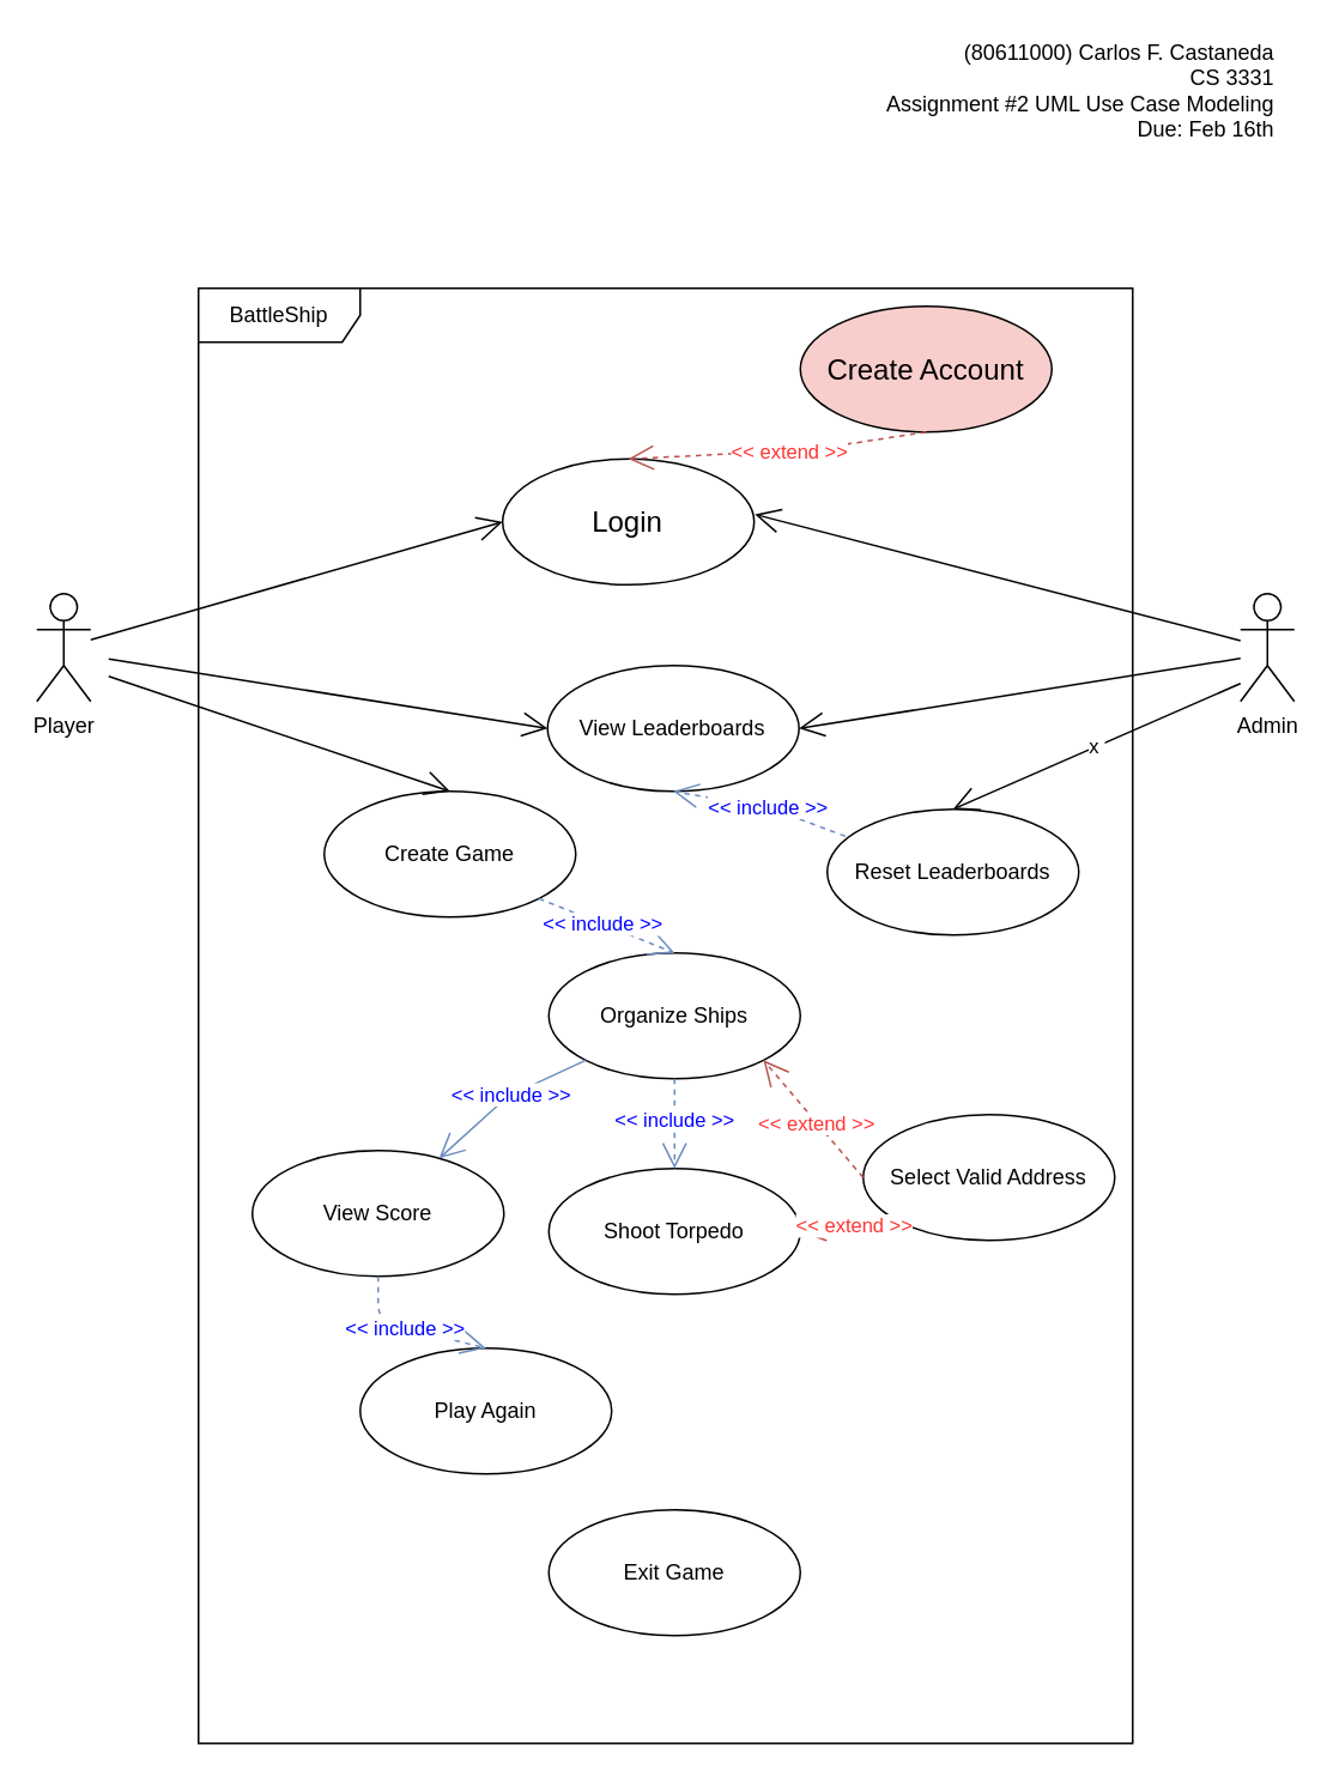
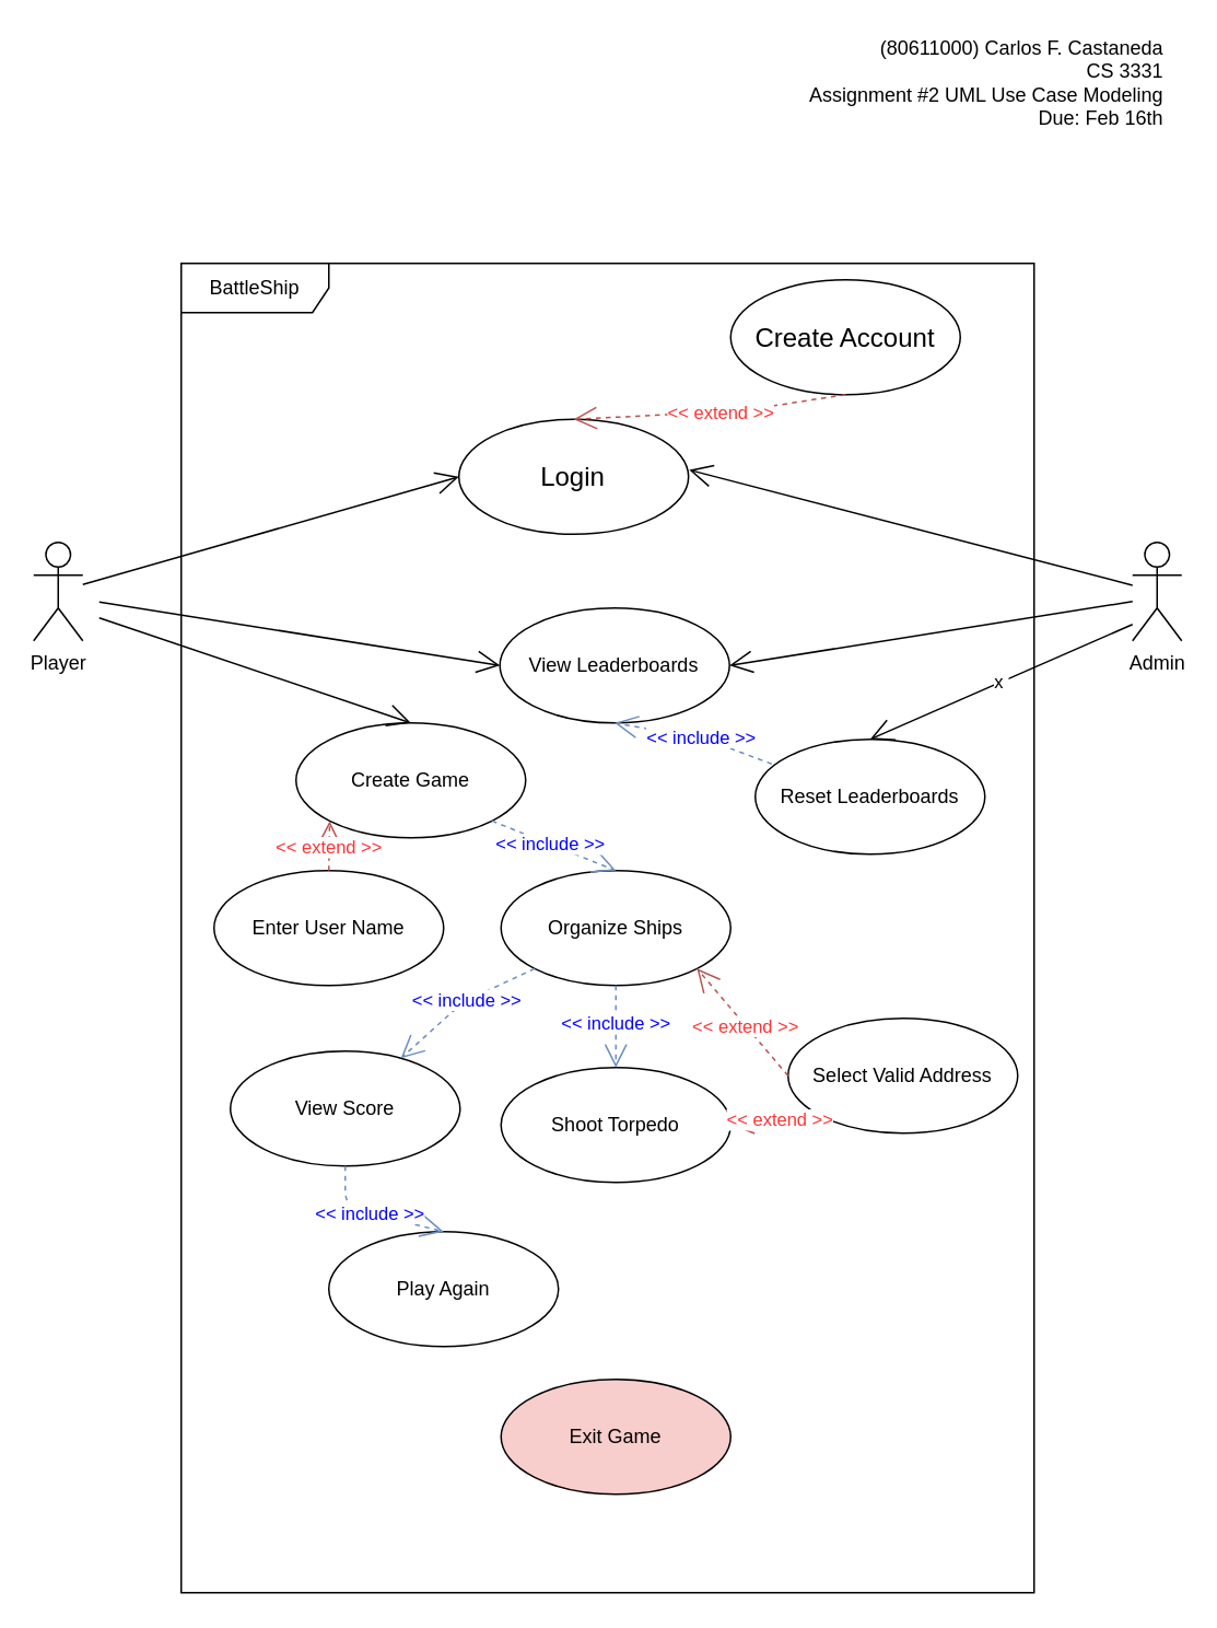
  <mxCell id="0" />
  <mxCell id="1" parent="0" />
  <mxCell id="2" value="Player" style="shape=umlActor;verticalLabelPosition=bottom;labelBackgroundColor=#ffffff;verticalAlign=top;html=1;" parent="1" vertex="1"><mxGeometry x="20" y="330" width="30" height="60" as="geometry" /></mxCell>
  <mxCell id="3" value="Admin" style="shape=umlActor;verticalLabelPosition=bottom;labelBackgroundColor=#ffffff;verticalAlign=top;html=1;" parent="1" vertex="1"><mxGeometry x="690" y="330" width="30" height="60" as="geometry" /></mxCell>
  <mxCell id="4" value="BattleShip" style="shape=umlFrame;whiteSpace=wrap;html=1;width=90;height=30;" parent="1" vertex="1"><mxGeometry x="110" y="160" width="520" height="810" as="geometry" /></mxCell>
  <mxCell id="5" value="&lt;font style=&quot;font-size: 16px&quot;&gt;Login&lt;/font&gt;" style="ellipse;whiteSpace=wrap;html=1;" parent="1" vertex="1"><mxGeometry x="279.29" y="255" width="140" height="70" as="geometry" /></mxCell>
  <mxCell id="6" value="" style="endArrow=open;endFill=1;endSize=12;html=1;entryX=0;entryY=0.5;entryDx=0;entryDy=0;" parent="1" source="2" target="5" edge="1"><mxGeometry width="160" relative="1" as="geometry"><mxPoint x="20" y="980" as="sourcePoint" /><mxPoint x="180" y="980" as="targetPoint" /></mxGeometry></mxCell>
  <mxCell id="7" value="" style="endArrow=open;endFill=1;endSize=12;html=1;entryX=1.003;entryY=0.441;entryDx=0;entryDy=0;entryPerimeter=0;" parent="1" source="3" target="5" edge="1"><mxGeometry width="160" relative="1" as="geometry"><mxPoint x="670" y="360" as="sourcePoint" /><mxPoint x="180" y="980" as="targetPoint" /></mxGeometry></mxCell>
  <mxCell id="8" value="Create Game" style="ellipse;whiteSpace=wrap;html=1;" parent="1" vertex="1"><mxGeometry x="180" y="440" width="140" height="70" as="geometry" /></mxCell>
- <mxCell id="9" value="&lt;font style=&quot;font-size: 16px&quot;&gt;Create Account&lt;/font&gt;" style="ellipse;whiteSpace=wrap;html=1;fillColor=#f8cecc;" parent="1" vertex="1"><mxGeometry x="445" y="170" width="140" height="70" as="geometry" /></mxCell>
- <mxCell id="10" value="Exit Game" style="ellipse;whiteSpace=wrap;html=1;" parent="1" vertex="1"><mxGeometry x="305" y="840" width="140" height="70" as="geometry" /></mxCell>
+ <mxCell id="9" value="&lt;font style=&quot;font-size: 16px&quot;&gt;Create Account&lt;/font&gt;" style="ellipse;whiteSpace=wrap;html=1;" parent="1" vertex="1"><mxGeometry x="445" y="170" width="140" height="70" as="geometry" /></mxCell>
+ <mxCell id="10" value="Exit Game" style="ellipse;whiteSpace=wrap;html=1;fillColor=#f8cecc;" parent="1" vertex="1"><mxGeometry x="305" y="840" width="140" height="70" as="geometry" /></mxCell>
  <mxCell id="11" value="Play Again" style="ellipse;whiteSpace=wrap;html=1;" parent="1" vertex="1"><mxGeometry x="200" y="750" width="140" height="70" as="geometry" /></mxCell>
+ <mxCell id="12" value="Enter User Name" style="ellipse;whiteSpace=wrap;html=1;" parent="1" vertex="1"><mxGeometry x="130" y="530" width="140" height="70" as="geometry" /></mxCell>
  <mxCell id="13" value="Organize Ships" style="ellipse;whiteSpace=wrap;html=1;" parent="1" vertex="1"><mxGeometry x="305" y="530" width="140" height="70" as="geometry" /></mxCell>
  <mxCell id="14" value="Shoot Torpedo" style="ellipse;whiteSpace=wrap;html=1;" parent="1" vertex="1"><mxGeometry x="305" y="650" width="140" height="70" as="geometry" /></mxCell>
  <mxCell id="15" value="View Leaderboards" style="ellipse;whiteSpace=wrap;html=1;" parent="1" vertex="1"><mxGeometry x="304.29" y="370" width="140" height="70" as="geometry" /></mxCell>
  <mxCell id="16" value="Reset Leaderboards" style="ellipse;whiteSpace=wrap;html=1;" parent="1" vertex="1"><mxGeometry x="460" y="450" width="140" height="70" as="geometry" /></mxCell>
  <mxCell id="17" value="Select Valid Address" style="ellipse;whiteSpace=wrap;html=1;" parent="1" vertex="1"><mxGeometry x="480" y="620" width="140" height="70" as="geometry" /></mxCell>
  <mxCell id="18" value="View Score" style="ellipse;whiteSpace=wrap;html=1;" parent="1" vertex="1"><mxGeometry x="140" y="640" width="140" height="70" as="geometry" /></mxCell>
  <mxCell id="19" value="" style="endArrow=open;endFill=1;endSize=12;html=1;entryX=0;entryY=0.5;entryDx=0;entryDy=0;" parent="1" target="15" edge="1"><mxGeometry width="160" relative="1" as="geometry"><mxPoint x="60" y="366.379" as="sourcePoint" /><mxPoint x="314.29" y="305" as="targetPoint" /></mxGeometry></mxCell>
  <mxCell id="20" value="&lt;font color=&quot;#ff3333&quot;&gt;&amp;lt;&amp;lt; extend &amp;gt;&amp;gt;&lt;/font&gt;" style="endArrow=open;endSize=12;dashed=1;html=1;exitX=0.5;exitY=1;exitDx=0;exitDy=0;entryX=0.5;entryY=0;entryDx=0;entryDy=0;fillColor=#f8cecc;strokeColor=#b85450;" parent="1" source="9" target="5" edge="1"><mxGeometry x="-0.075" width="160" relative="1" as="geometry"><mxPoint x="100" y="980" as="sourcePoint" /><mxPoint x="260" y="980" as="targetPoint" /><Array as="points"><mxPoint x="450" y="250" /></Array><mxPoint as="offset" /></mxGeometry></mxCell>
  <mxCell id="21" value="" style="endArrow=open;endFill=1;endSize=12;html=1;entryX=1;entryY=0.5;entryDx=0;entryDy=0;" parent="1" target="15" edge="1"><mxGeometry width="160" relative="1" as="geometry"><mxPoint x="690" y="366" as="sourcePoint" /><mxPoint x="454.71" y="300.87" as="targetPoint" /></mxGeometry></mxCell>
  <mxCell id="22" value="x&amp;nbsp;" style="endArrow=open;endFill=1;endSize=12;html=1;entryX=0.5;entryY=0;entryDx=0;entryDy=0;" parent="1" target="16" edge="1"><mxGeometry width="160" relative="1" as="geometry"><mxPoint x="690" y="380" as="sourcePoint" /><mxPoint x="454.29" y="415" as="targetPoint" /></mxGeometry></mxCell>
  <mxCell id="23" value="" style="endArrow=open;endFill=1;endSize=12;html=1;entryX=0.5;entryY=0;entryDx=0;entryDy=0;" parent="1" target="8" edge="1"><mxGeometry width="160" relative="1" as="geometry"><mxPoint x="60" y="376" as="sourcePoint" /><mxPoint x="314.29" y="415" as="targetPoint" /></mxGeometry></mxCell>
  <mxCell id="24" value="&lt;font color=&quot;#0000ff&quot; style=&quot;line-height: 120%&quot;&gt;&amp;lt;&amp;lt; include &amp;gt;&amp;gt;&lt;/font&gt;" style="endArrow=open;endSize=12;dashed=1;html=1;exitX=0.5;exitY=1;exitDx=0;exitDy=0;fillColor=#dae8fc;strokeColor=#6c8ebf;entryX=0.5;entryY=1;entryDx=0;entryDy=0;" parent="1" target="15" edge="1"><mxGeometry x="-0.075" width="160" relative="1" as="geometry"><mxPoint x="470" y="465" as="sourcePoint" /><mxPoint x="329.29" y="485" as="targetPoint" /><Array as="points"><mxPoint x="430" y="450" /></Array><mxPoint as="offset" /></mxGeometry></mxCell>
  <mxCell id="25" value="&lt;font color=&quot;#0000ff&quot; style=&quot;line-height: 120%&quot;&gt;&amp;lt;&amp;lt; include &amp;gt;&amp;gt;&lt;/font&gt;" style="endArrow=open;endSize=12;dashed=1;html=1;fillColor=#dae8fc;strokeColor=#6c8ebf;entryX=0.5;entryY=0;entryDx=0;entryDy=0;" parent="1" target="11" edge="1"><mxGeometry x="-0.075" width="160" relative="1" as="geometry"><mxPoint x="210" y="710" as="sourcePoint" /><mxPoint x="154.29" y="725" as="targetPoint" /><Array as="points"><mxPoint x="210" y="735" /></Array><mxPoint as="offset" /></mxGeometry></mxCell>
- <mxCell id="26" value="&lt;font color=&quot;#0000ff&quot; style=&quot;line-height: 120%&quot;&gt;&amp;lt;&amp;lt; include &amp;gt;&amp;gt;&lt;/font&gt;" style="endArrow=open;endSize=12;dashed=0;html=1;exitX=0;exitY=1;exitDx=0;exitDy=0;fillColor=#dae8fc;strokeColor=#6c8ebf;" parent="1" source="13" target="18" edge="1"><mxGeometry x="-0.075" width="160" relative="1" as="geometry"><mxPoint x="321.67" y="595" as="sourcePoint" /><mxPoint x="225.96" y="570" as="targetPoint" /><Array as="points"><mxPoint x="282" y="610" /></Array><mxPoint as="offset" /></mxGeometry></mxCell>
+ <mxCell id="26" value="&lt;font color=&quot;#0000ff&quot; style=&quot;line-height: 120%&quot;&gt;&amp;lt;&amp;lt; include &amp;gt;&amp;gt;&lt;/font&gt;" style="endArrow=open;endSize=12;dashed=1;html=1;exitX=0;exitY=1;exitDx=0;exitDy=0;fillColor=#dae8fc;strokeColor=#6c8ebf;" parent="1" source="13" target="18" edge="1"><mxGeometry x="-0.075" width="160" relative="1" as="geometry"><mxPoint x="321.67" y="595" as="sourcePoint" /><mxPoint x="225.96" y="570" as="targetPoint" /><Array as="points"><mxPoint x="282" y="610" /></Array><mxPoint as="offset" /></mxGeometry></mxCell>
  <mxCell id="27" value="&lt;font color=&quot;#0000ff&quot; style=&quot;line-height: 120%&quot;&gt;&amp;lt;&amp;lt; include &amp;gt;&amp;gt;&lt;/font&gt;" style="endArrow=open;endSize=12;dashed=1;html=1;exitX=0.5;exitY=1;exitDx=0;exitDy=0;fillColor=#dae8fc;strokeColor=#6c8ebf;entryX=0.5;entryY=0;entryDx=0;entryDy=0;" parent="1" source="13" target="14" edge="1"><mxGeometry x="-0.075" width="160" relative="1" as="geometry"><mxPoint x="335.503" y="599.749" as="sourcePoint" /><mxPoint x="253.795" y="654.349" as="targetPoint" /><Array as="points" /><mxPoint as="offset" /></mxGeometry></mxCell>
  <mxCell id="28" value="&lt;font color=&quot;#ff3333&quot;&gt;&amp;lt;&amp;lt; extend &amp;gt;&amp;gt;&lt;/font&gt;" style="endArrow=open;endSize=12;dashed=1;html=1;exitX=0;exitY=0.5;exitDx=0;exitDy=0;entryX=1;entryY=1;entryDx=0;entryDy=0;fillColor=#f8cecc;strokeColor=#b85450;" parent="1" source="17" target="13" edge="1"><mxGeometry x="-0.075" width="160" relative="1" as="geometry"><mxPoint x="470" y="610" as="sourcePoint" /><mxPoint x="329.29" y="630" as="targetPoint" /><Array as="points" /><mxPoint as="offset" /></mxGeometry></mxCell>
  <mxCell id="29" value="&lt;font color=&quot;#ff3333&quot;&gt;&amp;lt;&amp;lt; extend &amp;gt;&amp;gt;&lt;/font&gt;" style="endArrow=open;endSize=12;dashed=1;html=1;exitX=0;exitY=1;exitDx=0;exitDy=0;fillColor=#f8cecc;strokeColor=#b85450;entryX=1;entryY=0.5;entryDx=0;entryDy=0;" parent="1" source="17" target="14" edge="1"><mxGeometry x="-0.075" width="160" relative="1" as="geometry"><mxPoint x="480" y="635" as="sourcePoint" /><mxPoint x="434.743" y="599.625" as="targetPoint" /><Array as="points" /><mxPoint as="offset" /></mxGeometry></mxCell>
  <mxCell id="30" value="&lt;font color=&quot;#0000ff&quot; style=&quot;line-height: 120%&quot;&gt;&amp;lt;&amp;lt; include &amp;gt;&amp;gt;&lt;/font&gt;" style="endArrow=open;endSize=12;dashed=1;html=1;fillColor=#dae8fc;strokeColor=#6c8ebf;entryX=0.5;entryY=0;entryDx=0;entryDy=0;exitX=1;exitY=1;exitDx=0;exitDy=0;" parent="1" source="8" target="13" edge="1"><mxGeometry x="-0.075" width="160" relative="1" as="geometry"><mxPoint x="220" y="720" as="sourcePoint" /><mxPoint x="280" y="760" as="targetPoint" /><Array as="points" /><mxPoint as="offset" /></mxGeometry></mxCell>
+ <mxCell id="31" value="&lt;font color=&quot;#ff3333&quot;&gt;&amp;lt;&amp;lt; extend &amp;gt;&amp;gt;&lt;/font&gt;" style="endArrow=open;endSize=12;dashed=1;html=1;exitX=0.5;exitY=0;exitDx=0;exitDy=0;entryX=0;entryY=1;entryDx=0;entryDy=0;fillColor=#f8cecc;strokeColor=#b85450;" parent="1" source="12" target="8" edge="1"><mxGeometry x="-0.075" width="160" relative="1" as="geometry"><mxPoint x="480" y="635" as="sourcePoint" /><mxPoint x="434.2" y="599.896" as="targetPoint" /><Array as="points" /><mxPoint as="offset" /></mxGeometry></mxCell>
  <mxCell id="32" value="(80611000) Carlos F. Castaneda&lt;br&gt;CS 3331&lt;br&gt;Assignment #2 UML Use Case Modeling&lt;br&gt;Due: Feb 16th&lt;br&gt;" style="text;html=1;resizable=0;autosize=1;align=right;verticalAlign=middle;points=[];fillColor=none;strokeColor=none;rounded=0;" vertex="1" parent="1"><mxGeometry x="480" y="20" width="230" height="60" as="geometry" /></mxCell>
